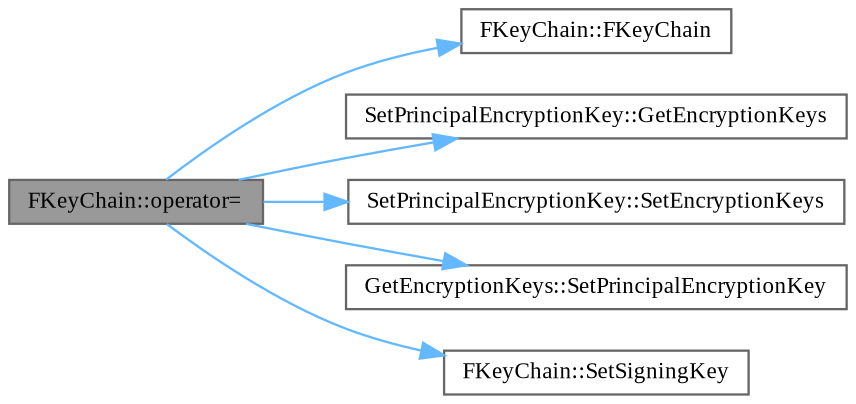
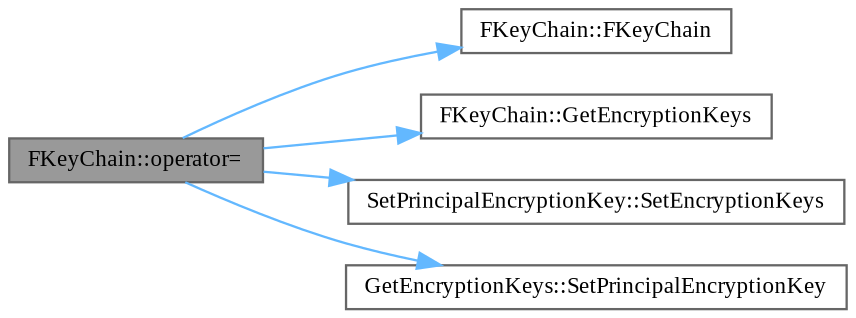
  digraph {
    fontname="Liberation Serif"
    rankdir=LR
    node [color=grey40 fillcolor=white fontname="Liberation Serif" fontsize=10 shape=box style=filled]
    edge [color=steelblue1 fontname="Liberation Serif" fontsize=10 labelfontname=Helvetica labelfontsize=10 style=solid]
    n1 [color=gray40 fillcolor=grey60 fontcolor=black height=0.2 label="FKeyChain::operator=" width=0.4]
    n2 [height=0.2 label="FKeyChain::FKeyChain" width=0.4]
-   n3 [height=0.2 label="SetPrincipalEncryptionKey::GetEncryptionKeys" width=0.4]
+   n3 [height=0.2 label="FKeyChain::GetEncryptionKeys" width=0.4]
    n4 [height=0.2 label="SetPrincipalEncryptionKey::SetEncryptionKeys" width=0.4]
    n5 [height=0.2 label="GetEncryptionKeys::SetPrincipalEncryptionKey" width=0.4]
-   n6 [height=0.2 label="FKeyChain::SetSigningKey" width=0.4]
    n1 -> n2
    n1 -> n3
    n1 -> n4
    n1 -> n5
-   n1 -> n6
  }
